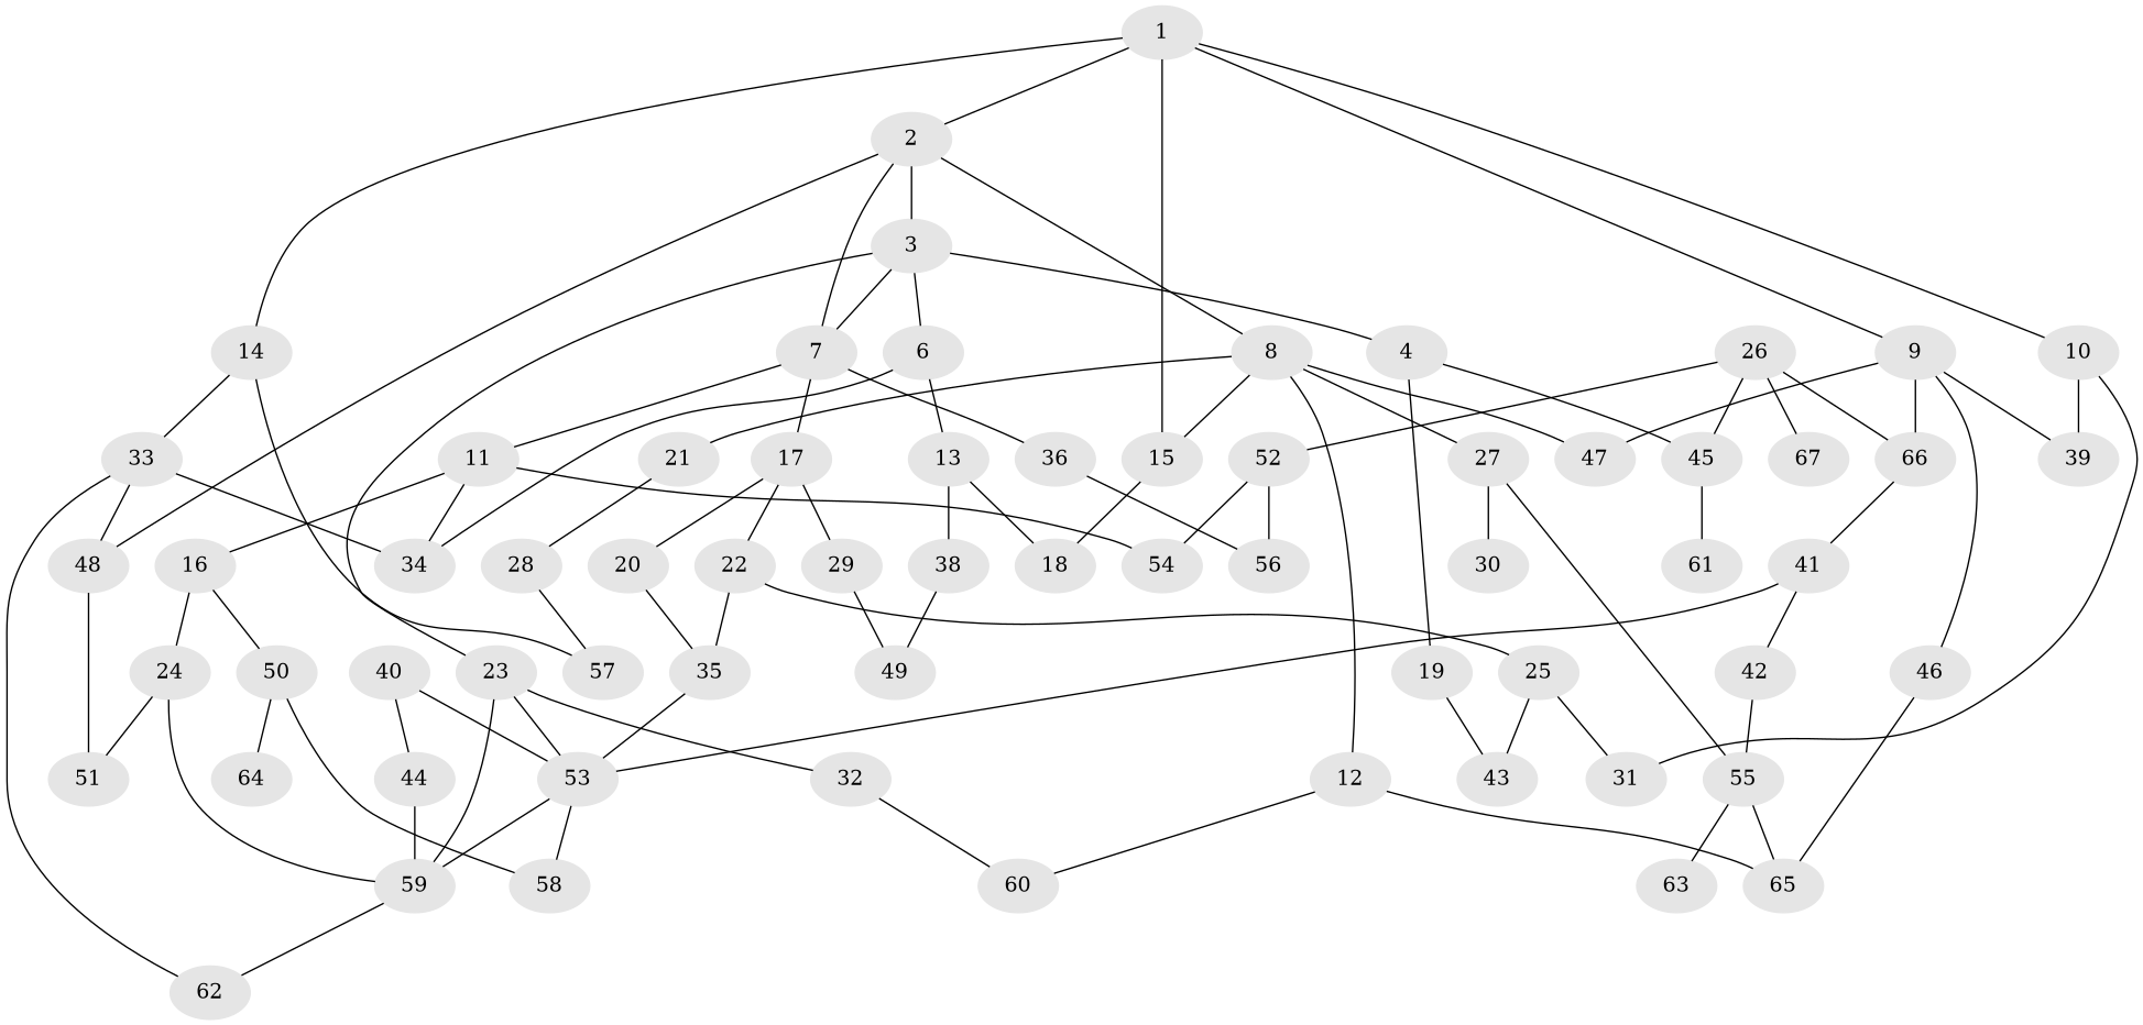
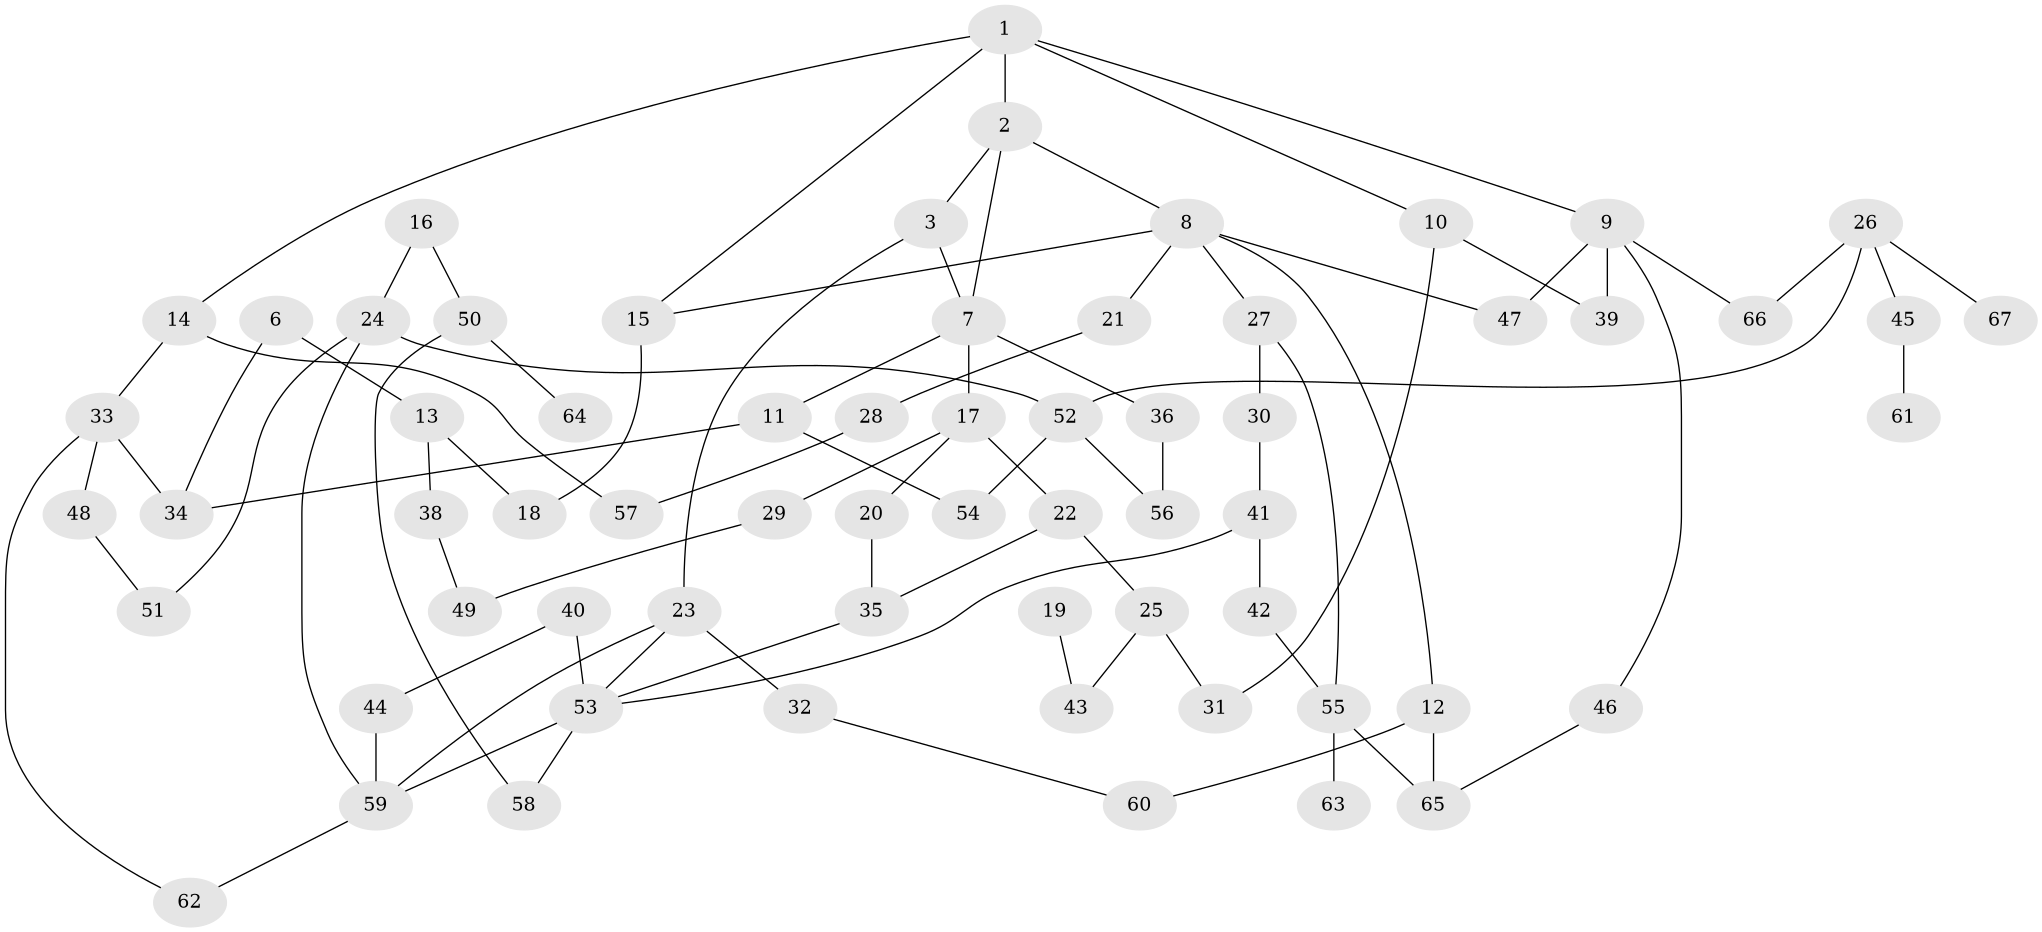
  graph {
    fontname="DejaVu Serif"
    node [color=gray90 fontname="DejaVu Serif" style=filled]
    edge [fontname="DejaVu Serif"]
    1
    2
    9
    10
    14
    15
    3
    7
    8
    48
    47
    39
    46
    66
    31
    33
    57
    18
-   4
    6
    23
    11
    17
    36
    12
    21
    27
    51
    19
    45
    13
    34
    32
    53
    59
    43
    61
    26
    52
    n40 [label=67]
    40
    44
    38
    16
    54
    20
    22
    29
    56
    60
    65
    28
    30
    55
    24
    50
    49
    62
    58
    64
    35
    25
    41
    63
    42
    1 -- 2
    1 -- 9
    1 -- 10
    1 -- 14
    1 -- 15
    2 -- 3
    2 -- 7
    2 -- 8
-   2 -- 48
    9 -- 47
    9 -- 39
    9 -- 46
    9 -- 66
    10 -- 39
    10 -- 31
    14 -- 33
    14 -- 57
    15 -- 18
    3 -- 7
-   3 -- 4
-   3 -- 6
    3 -- 23
    7 -- 11
    7 -- 17
    7 -- 36
    8 -- 15
    8 -- 47
    8 -- 12
    8 -- 21
    8 -- 27
    48 -- 51
    46 -- 65
    33 -- 48
    33 -- 34
    33 -- 62
-   4 -- 19
-   4 -- 45
    6 -- 13
    6 -- 34
    23 -- 32
    23 -- 53
    23 -- 59
    11 -- 34
-   11 -- 16
    11 -- 54
    17 -- 20
    17 -- 22
    17 -- 29
    36 -- 56
    12 -- 60
    12 -- 65
    21 -- 28
    27 -- 30
    27 -- 55
    19 -- 43
    45 -- 61
    13 -- 18
    13 -- 38
    32 -- 60
    53 -- 59
    53 -- 58
    59 -- 62
    26 -- 66
    26 -- 45
    26 -- 52
    26 -- n40
    52 -- 54
    52 -- 56
    40 -- 53
    40 -- 44
    44 -- 59
    38 -- 49
    16 -- 24
    16 -- 50
    20 -- 35
    22 -- 35
    22 -- 25
    29 -- 49
    28 -- 57
-   66 -- 41
+   30 -- 41
    55 -- 65
    55 -- 63
    24 -- 51
    24 -- 59
+   24 -- 52
    50 -- 58
    50 -- 64
    35 -- 53
    25 -- 31
    25 -- 43
    41 -- 53
    41 -- 42
    42 -- 55
  }
